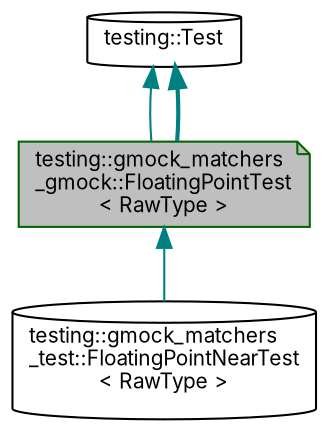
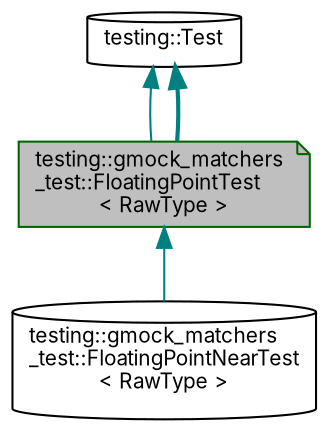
  digraph {
    fontname=Inter
    node [color=black fillcolor=white fontname=Inter fontsize=10 shape=cylinder style=filled]
    edge [color=teal dir=back fontname=Inter fontsize=10 labelfontname=Helvetica labelfontsize=10 style=solid]
-   n1 [color=darkgreen fillcolor=grey75 fontcolor=black height=0.2 label="testing::gmock_matchers\l_gmock::FloatingPointTest\l\< RawType \>" shape=note width=0.4]
+   n1 [color=darkgreen fillcolor=grey75 fontcolor=black height=0.2 label="testing::gmock_matchers\l_test::FloatingPointTest\l\< RawType \>" shape=note width=0.4]
    n2 [height=0.2 label="testing::gmock_matchers\l_test::FloatingPointNearTest\l\< RawType \>" width=0.4]
    n3 [height=0.2 label="testing::Test" width=0.4]
    n1 -> n2
    n3 -> n1
    n3 -> n1 [style=bold]
  }
